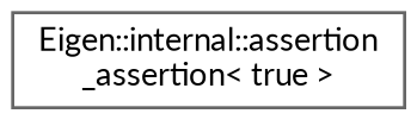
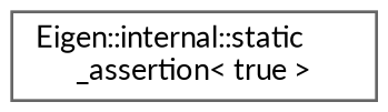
  digraph {
    rankdir=LR
    fontname=Lato
-   n1 [color=grey40 fillcolor=white fontname=Lato fontsize=10 height=0.2 label="Eigen::internal::assertion\l_assertion\< true \>" shape=box style=filled width=0.4]
+   n1 [color=grey40 fillcolor=white fontname=Lato fontsize=10 height=0.2 label="Eigen::internal::static\l_assertion\< true \>" shape=box style=filled width=0.4]
  }
